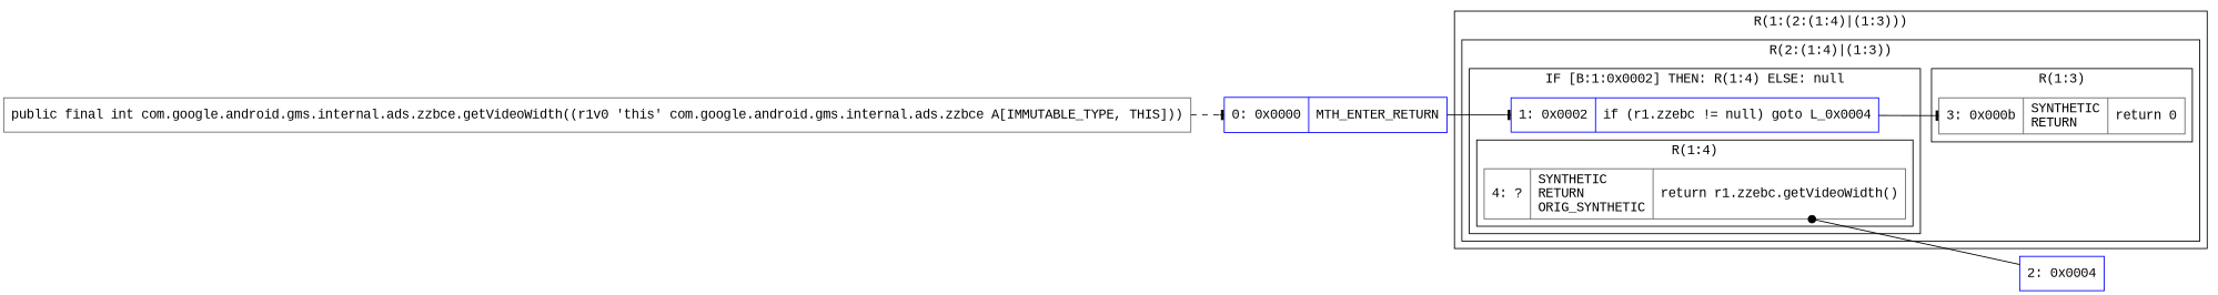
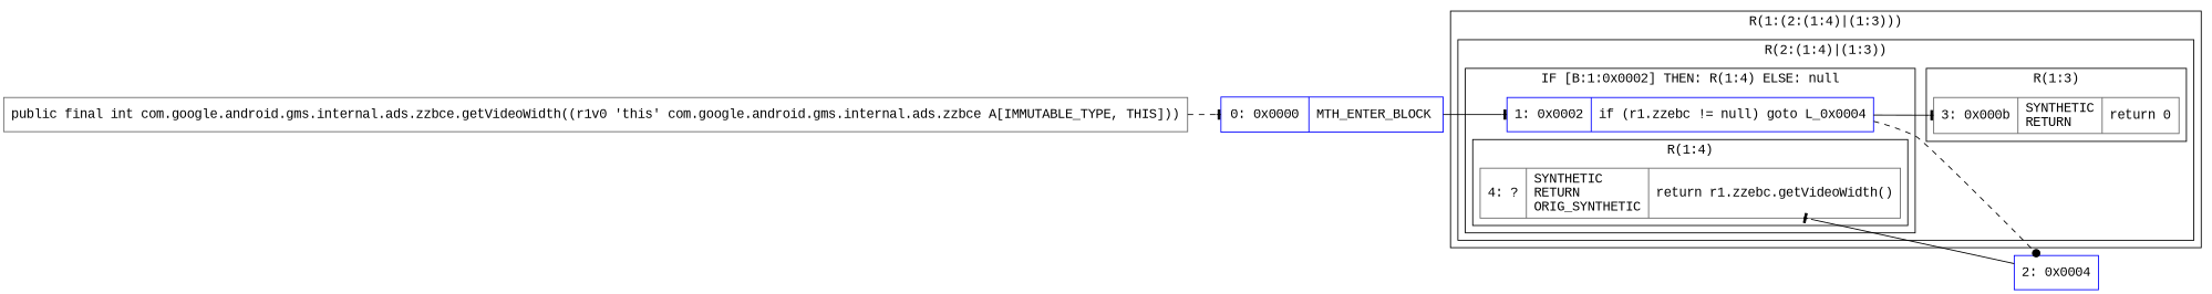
  digraph {
    fontname="Liberation Mono"
    rankdir=LR
    node [color=gray40 fontname="Liberation Mono" shape=record]
    edge [arrowhead=tee fontname="Liberation Mono" style=solid]
    n1 [label="{4\:\ ?|SYNTHETIC\lRETURN\lORIG_SYNTHETIC\l|return r1.zzebc.getVideoWidth()\l}"]
    n2 [color=blue label="{1\:\ 0x0002|if (r1.zzebc != null) goto L_0x0004\l}"]
    n3 [label="{3\:\ 0x000b|SYNTHETIC\lRETURN\l|return 0\l}"]
    n4 [color=blue label="{2\:\ 0x0004}"]
-   n5 [color=blue label="{0\:\ 0x0000|MTH_ENTER_RETURN\l}"]
+   n5 [color=blue label="{0\:\ 0x0000|MTH_ENTER_BLOCK\l}"]
    n6 [label="{public final int com.google.android.gms.internal.ads.zzbce.getVideoWidth((r1v0 'this' com.google.android.gms.internal.ads.zzbce A[IMMUTABLE_TYPE, THIS])) }"]
    subgraph cluster_1 {
      label="R(1:(2:(1:4)|(1:3)))"
      subgraph cluster_2 {
        label="R(2:(1:4)|(1:3))"
        subgraph cluster_3 {
          label="IF [B:1:0x0002] THEN: R(1:4) ELSE: null"
          n2
          subgraph cluster_4 {
            label="R(1:4)"
            n1
          }
        }
        subgraph cluster_5 {
          label="R(1:3)"
          n3
        }
      }
    }
    n2 -> n3
-   n4 -> n1 [arrowhead=dot]
+   n2 -> n4 [arrowhead=dot style=dashed]
+   n4 -> n1
    n5 -> n2
    n6 -> n5 [style=dashed]
  }
